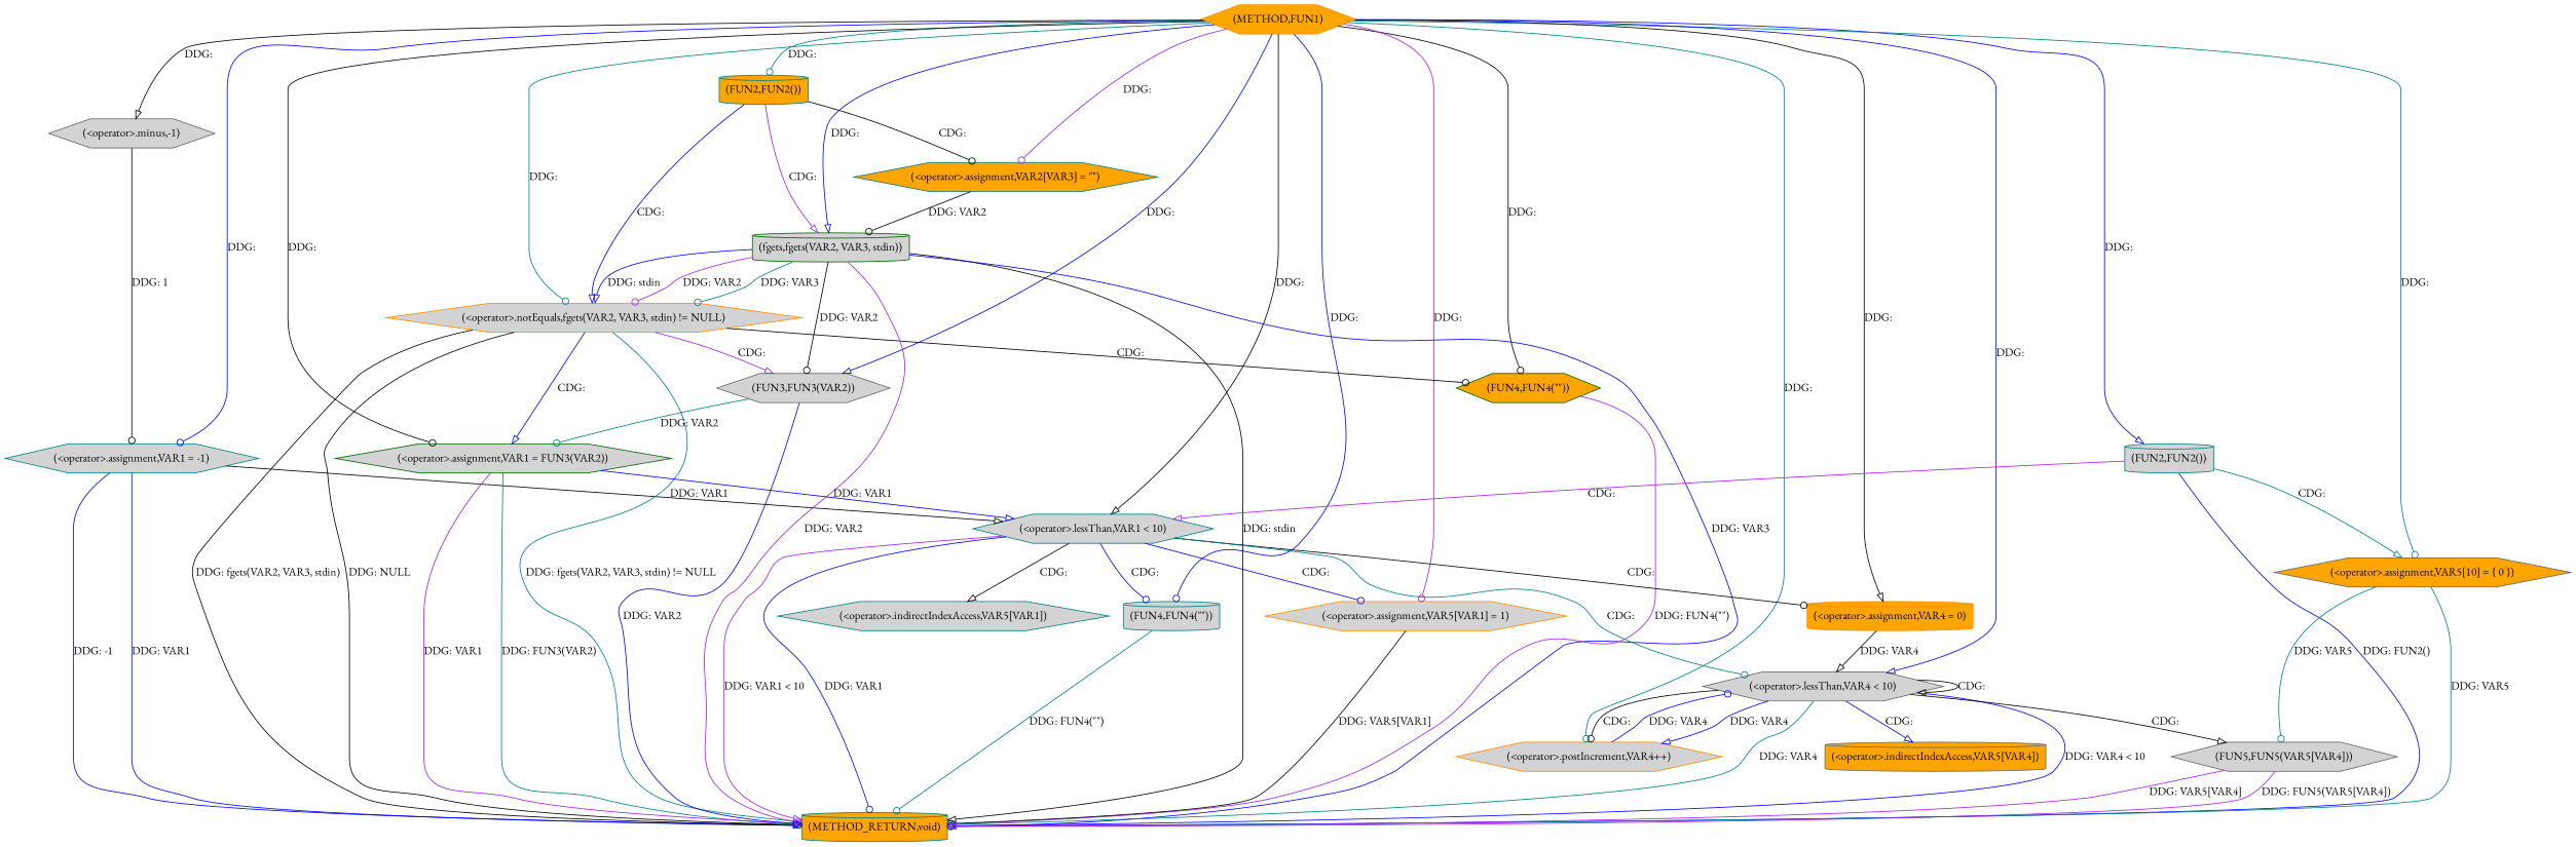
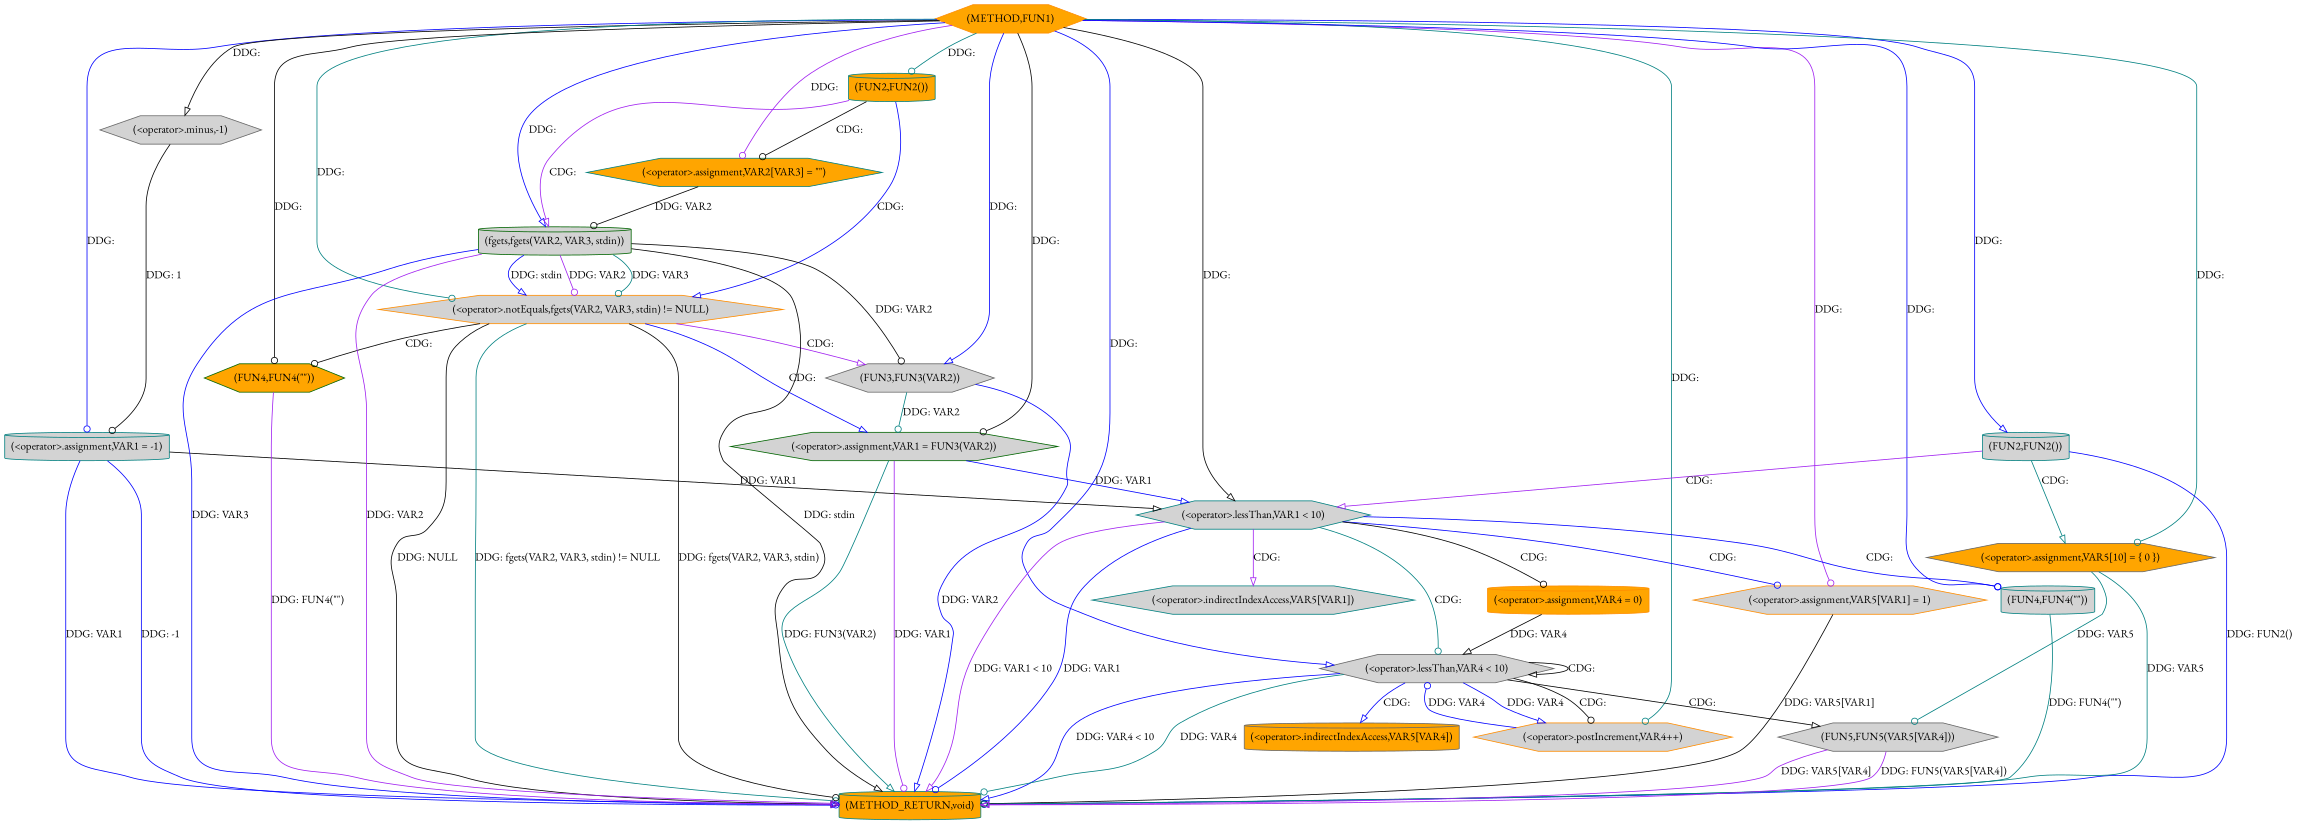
  digraph {
    fontname="EB Garamond"
    node [color=teal fillcolor=lightgrey fontname="EB Garamond" shape=hexagon style=filled]
    edge [arrowhead=onormal color=blue fontname="EB Garamond"]
    n1 [color=darkorange fillcolor=orange label="(METHOD,FUN1)"]
-   n2 [label="(<operator>.assignment,VAR1 = -1)"]
+   n2 [label="(<operator>.assignment,VAR1 = -1)" shape=cylinder]
    n3 [color=gray40 label="(<operator>.minus,-1)"]
    n4 [fillcolor=orange label="(FUN2,FUN2())" shape=cylinder]
    n5 [fillcolor=orange label="(<operator>.assignment,VAR2[VAR3] = \"\")"]
    n6 [color=darkorange label="(<operator>.notEquals,fgets(VAR2, VAR3, stdin) != NULL)"]
    n7 [color=darkgreen label="(fgets,fgets(VAR2, VAR3, stdin))" shape=cylinder]
    n8 [color=darkgreen label="(<operator>.assignment,VAR1 = FUN3(VAR2))"]
    n9 [color=gray40 label="(FUN3,FUN3(VAR2))"]
    n10 [color=darkgreen fillcolor=orange label="(FUN4,FUN4(\"\"))"]
    n11 [label="(FUN2,FUN2())" shape=cylinder]
    n12 [color=gray40 fillcolor=orange label="(<operator>.assignment,VAR5[10] = { 0 })"]
    n13 [label="(<operator>.lessThan,VAR1 < 10)"]
    n14 [color=darkorange label="(<operator>.assignment,VAR5[VAR1] = 1)"]
    n15 [color=darkorange fillcolor=orange label="(<operator>.assignment,VAR4 = 0)" shape=cylinder]
    n16 [color=gray40 label="(<operator>.lessThan,VAR4 < 10)"]
    n17 [color=darkorange label="(<operator>.postIncrement,VAR4++)"]
    n18 [label="(FUN4,FUN4(\"\"))" shape=cylinder]
    n19 [fillcolor=orange label="(METHOD_RETURN,void)" shape=cylinder]
    n20 [color=gray40 label="(FUN5,FUN5(VAR5[VAR4]))"]
    n21 [label="(<operator>.indirectIndexAccess,VAR5[VAR1])"]
    n22 [color=gray40 fillcolor=orange label="(<operator>.indirectIndexAccess,VAR5[VAR4])" shape=cylinder]
    n1 -> n2 [arrowhead=odot label="DDG: "]
    n1 -> n3 [color=black label="DDG: "]
    n1 -> n4 [arrowhead=odot color=teal label="DDG: "]
    n1 -> n5 [arrowhead=odot color=purple label="DDG: "]
    n1 -> n6 [arrowhead=odot color=teal label="DDG: "]
    n1 -> n7 [label="DDG: "]
    n1 -> n8 [arrowhead=odot color=black label="DDG: "]
    n1 -> n9 [label="DDG: "]
    n1 -> n10 [arrowhead=odot color=black label="DDG: "]
    n1 -> n11 [label="DDG: "]
    n1 -> n12 [arrowhead=odot color=teal label="DDG: "]
    n1 -> n13 [color=black label="DDG: "]
    n1 -> n14 [arrowhead=odot color=purple label="DDG: "]
-   n1 -> n15 [color=black label="DDG: "]
    n1 -> n16 [label="DDG: "]
    n1 -> n17 [arrowhead=odot color=teal label="DDG: "]
    n1 -> n18 [arrowhead=odot label="DDG: "]
    n2 -> n13 [color=black label="DDG: VAR1"]
    n2 -> n19 [label="DDG: VAR1"]
    n2 -> n19 [label="DDG: -1"]
    n3 -> n2 [arrowhead=odot color=black label="DDG: 1"]
    n4 -> n5 [arrowhead=odot color=black label="CDG: "]
    n4 -> n6 [label="CDG: "]
    n4 -> n7 [color=purple label="CDG: "]
    n5 -> n7 [arrowhead=odot color=black label="DDG: VAR2"]
    n6 -> n8 [label="CDG: "]
    n6 -> n9 [color=purple label="CDG: "]
    n6 -> n10 [arrowhead=odot color=black label="CDG: "]
    n6 -> n19 [color=black label="DDG: NULL"]
    n6 -> n19 [arrowhead=odot color=teal label="DDG: fgets(VAR2, VAR3, stdin) != NULL"]
    n6 -> n19 [arrowhead=odot color=black label="DDG: fgets(VAR2, VAR3, stdin)"]
    n7 -> n6 [arrowhead=odot color=purple label="DDG: VAR2"]
    n7 -> n6 [arrowhead=odot color=teal label="DDG: VAR3"]
    n7 -> n6 [label="DDG: stdin"]
    n7 -> n9 [arrowhead=odot color=black label="DDG: VAR2"]
    n7 -> n19 [color=purple label="DDG: VAR2"]
    n7 -> n19 [color=black label="DDG: stdin"]
    n7 -> n19 [arrowhead=odot label="DDG: VAR3"]
    n8 -> n13 [label="DDG: VAR1"]
    n8 -> n19 [color=teal label="DDG: FUN3(VAR2)"]
    n8 -> n19 [arrowhead=odot color=purple label="DDG: VAR1"]
    n9 -> n8 [arrowhead=odot color=teal label="DDG: VAR2"]
    n9 -> n19 [label="DDG: VAR2"]
    n10 -> n19 [color=purple label="DDG: FUN4(\"\")"]
    n11 -> n12 [color=teal label="CDG: "]
    n11 -> n13 [color=purple label="CDG: "]
    n11 -> n19 [arrowhead=odot label="DDG: FUN2()"]
    n12 -> n19 [color=teal label="DDG: VAR5"]
    n12 -> n20 [arrowhead=odot color=teal label="DDG: VAR5"]
    n13 -> n14 [arrowhead=odot label="CDG: "]
    n13 -> n15 [arrowhead=odot color=black label="CDG: "]
    n13 -> n16 [arrowhead=odot color=teal label="CDG: "]
    n13 -> n18 [arrowhead=odot label="CDG: "]
    n13 -> n19 [color=purple label="DDG: VAR1 < 10"]
    n13 -> n19 [arrowhead=odot label="DDG: VAR1"]
-   n13 -> n21 [color=black label="CDG: "]
+   n13 -> n21 [color=purple label="CDG: "]
    n14 -> n19 [arrowhead=odot color=black label="DDG: VAR5[VAR1]"]
    n15 -> n16 [color=black label="DDG: VAR4"]
    n16 -> n16 [color=black label="CDG: "]
    n16 -> n17 [label="DDG: VAR4"]
    n16 -> n17 [arrowhead=odot color=black label="CDG: "]
    n16 -> n19 [label="DDG: VAR4 < 10"]
    n16 -> n19 [arrowhead=odot color=teal label="DDG: VAR4"]
    n16 -> n20 [color=black label="CDG: "]
    n16 -> n22 [label="CDG: "]
    n17 -> n16 [arrowhead=odot label="DDG: VAR4"]
    n18 -> n19 [arrowhead=odot color=teal label="DDG: FUN4(\"\")"]
    n20 -> n19 [color=purple label="DDG: VAR5[VAR4]"]
    n20 -> n19 [color=purple label="DDG: FUN5(VAR5[VAR4])"]
  }
